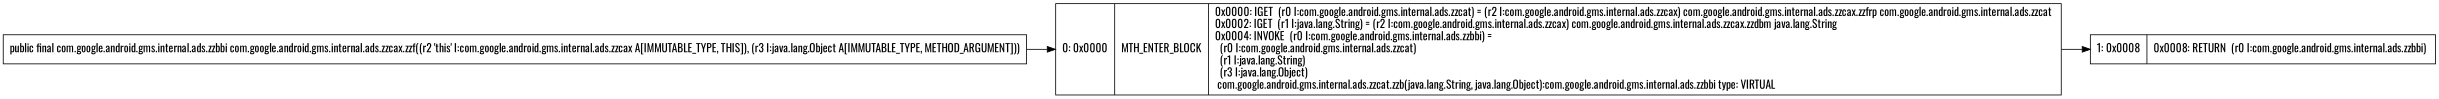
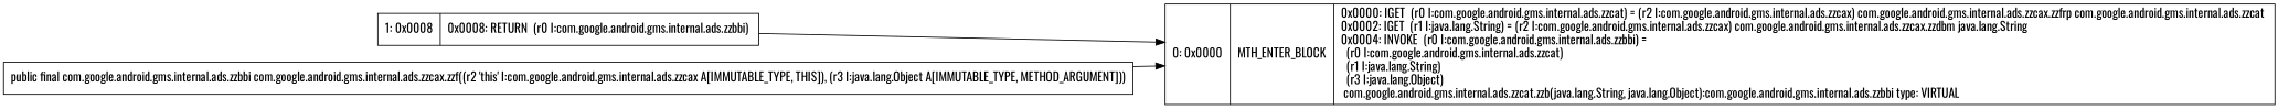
  digraph {
    rankdir=LR
    fontname=Oswald
    node [shape=record fontname=Oswald]
    edge [fontname=Oswald]
    n1 [label="{0\:\ 0x0000|MTH_ENTER_BLOCK\l|0x0000: IGET  (r0 I:com.google.android.gms.internal.ads.zzcat) = (r2 I:com.google.android.gms.internal.ads.zzcax) com.google.android.gms.internal.ads.zzcax.zzfrp com.google.android.gms.internal.ads.zzcat \l0x0002: IGET  (r1 I:java.lang.String) = (r2 I:com.google.android.gms.internal.ads.zzcax) com.google.android.gms.internal.ads.zzcax.zzdbm java.lang.String \l0x0004: INVOKE  (r0 I:com.google.android.gms.internal.ads.zzbbi) = \l  (r0 I:com.google.android.gms.internal.ads.zzcat)\l  (r1 I:java.lang.String)\l  (r3 I:java.lang.Object)\l com.google.android.gms.internal.ads.zzcat.zzb(java.lang.String, java.lang.Object):com.google.android.gms.internal.ads.zzbbi type: VIRTUAL \l}"]
    n2 [label="{1\:\ 0x0008|0x0008: RETURN  (r0 I:com.google.android.gms.internal.ads.zzbbi) \l}"]
    n3 [label="{public final com.google.android.gms.internal.ads.zzbbi com.google.android.gms.internal.ads.zzcax.zzf((r2 'this' I:com.google.android.gms.internal.ads.zzcax A[IMMUTABLE_TYPE, THIS]), (r3 I:java.lang.Object A[IMMUTABLE_TYPE, METHOD_ARGUMENT])) }"]
-   n1 -> n2
+   n2 -> n1
    n3 -> n1
  }
